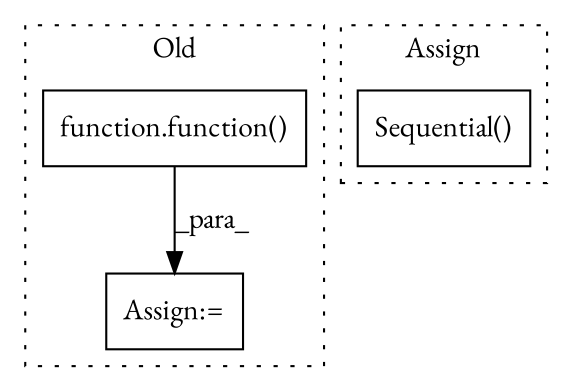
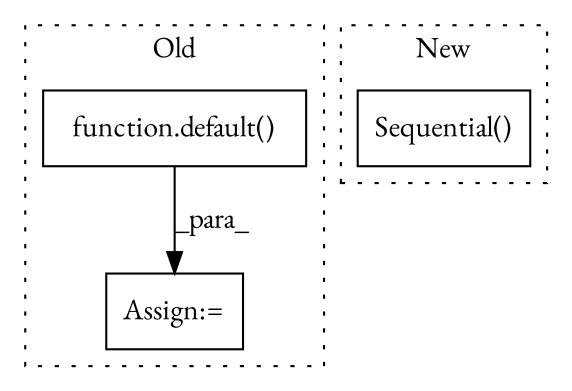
  digraph {
    fontname="EB Garamond"
    node [a=75 shape=box fontname="EB Garamond"]
-   n1 [l="8,1" label="function.function()" s="2002,2043"]
+   n1 [l="8,1" label="function.default()" s="2002,2043"]
    n2 [a=68 l=3 label="Assign:=" s=1999]
    n3 [l="31,14" label="Sequential()" s="5822,5917"]
    subgraph cluster_1 {
      label=Old
      style=dotted
      n1
      n2
    }
    subgraph cluster_2 {
-     label=Assign
+     label=New
      style=dotted
      n3
    }
    n1 -> n2 [label=_para_ fontname="EB Garamond"]
  }
